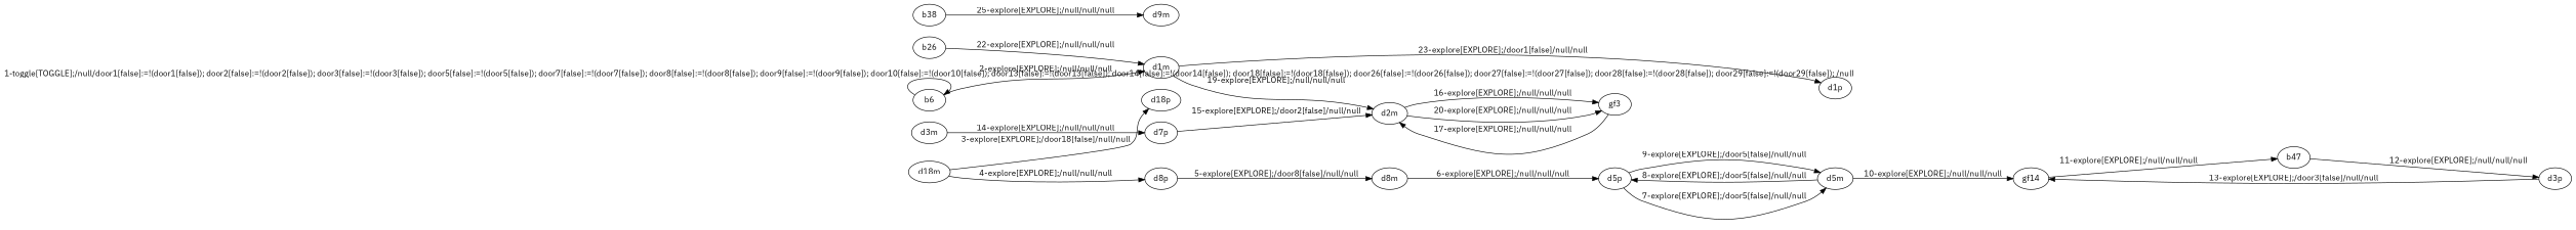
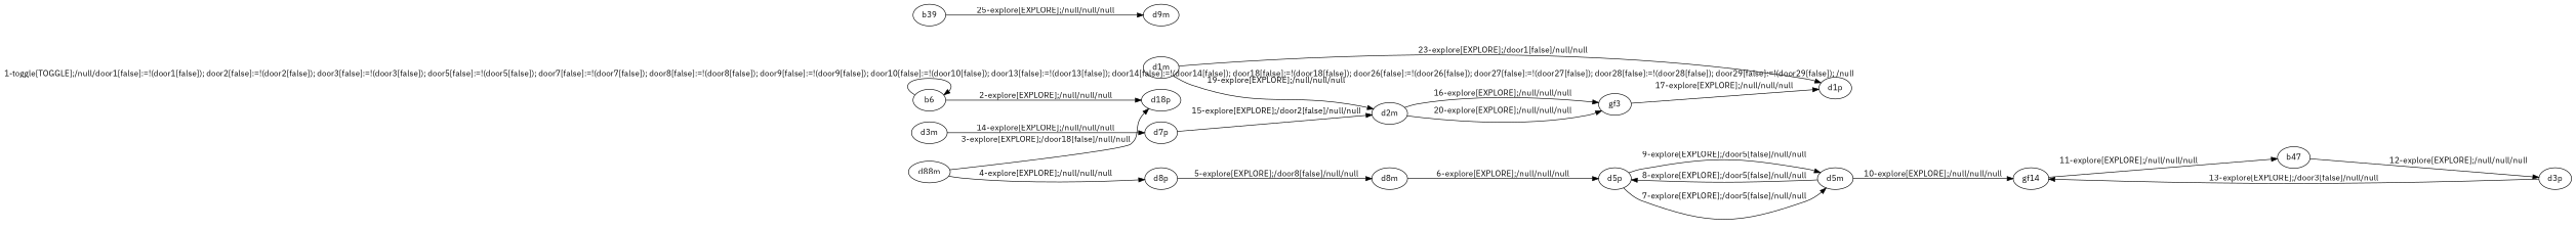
  digraph {
    fontname="IBM Plex Sans"
    rankdir=LR
    node [fontname="IBM Plex Sans"]
    edge [fontname="IBM Plex Sans"]
    n1 [label=b6]
    d18p
-   d18m
+   d18m [label=d88m]
    d8p
    d8m
    d5p
    d5m
    gf14
    n9 [label=b47]
    d3p
    n11 [label=d7p]
    d3m
    d2m
    gf3
    d1m
    d1p
-   b26
-   b39 [label=b38]
+   b39
    d9m
    n1 -> n1 [label="1-toggle[TOGGLE];/null/door1[false]:=!(door1[false]); door2[false]:=!(door2[false]); door3[false]:=!(door3[false]); door5[false]:=!(door5[false]); door7[false]:=!(door7[false]); door8[false]:=!(door8[false]); door9[false]:=!(door9[false]); door10[false]:=!(door10[false]); door13[false]:=!(door13[false]); door14[false]:=!(door14[false]); door18[false]:=!(door18[false]); door26[false]:=!(door26[false]); door27[false]:=!(door27[false]); door28[false]:=!(door28[false]); door29[false]:=!(door29[false]); /null"]
-   n1 -> d1m [label="2-explore[EXPLORE];/null/null/null"]
+   n1 -> d18p [label="2-explore[EXPLORE];/null/null/null"]
    d18m -> d18p [label="3-explore[EXPLORE];/door18[false]/null/null"]
    d18m -> d8p [label="4-explore[EXPLORE];/null/null/null"]
    d8p -> d8m [label="5-explore[EXPLORE];/door8[false]/null/null"]
    d8m -> d5p [label="6-explore[EXPLORE];/null/null/null"]
    d5p -> d5m [label="7-explore[EXPLORE];/door5[false]/null/null"]
    d5p -> d5m [label="9-explore[EXPLORE];/door5[false]/null/null"]
    d5m -> d5p [label="8-explore[EXPLORE];/door5[false]/null/null"]
    d5m -> gf14 [label="10-explore[EXPLORE];/null/null/null"]
    gf14 -> n9 [label="11-explore[EXPLORE];/null/null/null"]
    n9 -> d3p [label="12-explore[EXPLORE];/null/null/null"]
    d3p -> gf14 [label="13-explore[EXPLORE];/door3[false]/null/null"]
    n11 -> d2m [label="15-explore[EXPLORE];/door2[false]/null/null"]
    d3m -> n11 [label="14-explore[EXPLORE];/null/null/null"]
    d2m -> gf3 [label="16-explore[EXPLORE];/null/null/null"]
    d2m -> gf3 [label="20-explore[EXPLORE];/null/null/null"]
-   gf3 -> d2m [label="17-explore[EXPLORE];/null/null/null"]
+   gf3 -> d1p [label="17-explore[EXPLORE];/null/null/null"]
    d1m -> d2m [label="19-explore[EXPLORE];/null/null/null"]
    d1m -> d1p [label="23-explore[EXPLORE];/door1[false]/null/null"]
-   b26 -> d1m [label="22-explore[EXPLORE];/null/null/null"]
    b39 -> d9m [label="25-explore[EXPLORE];/null/null/null"]
  }
